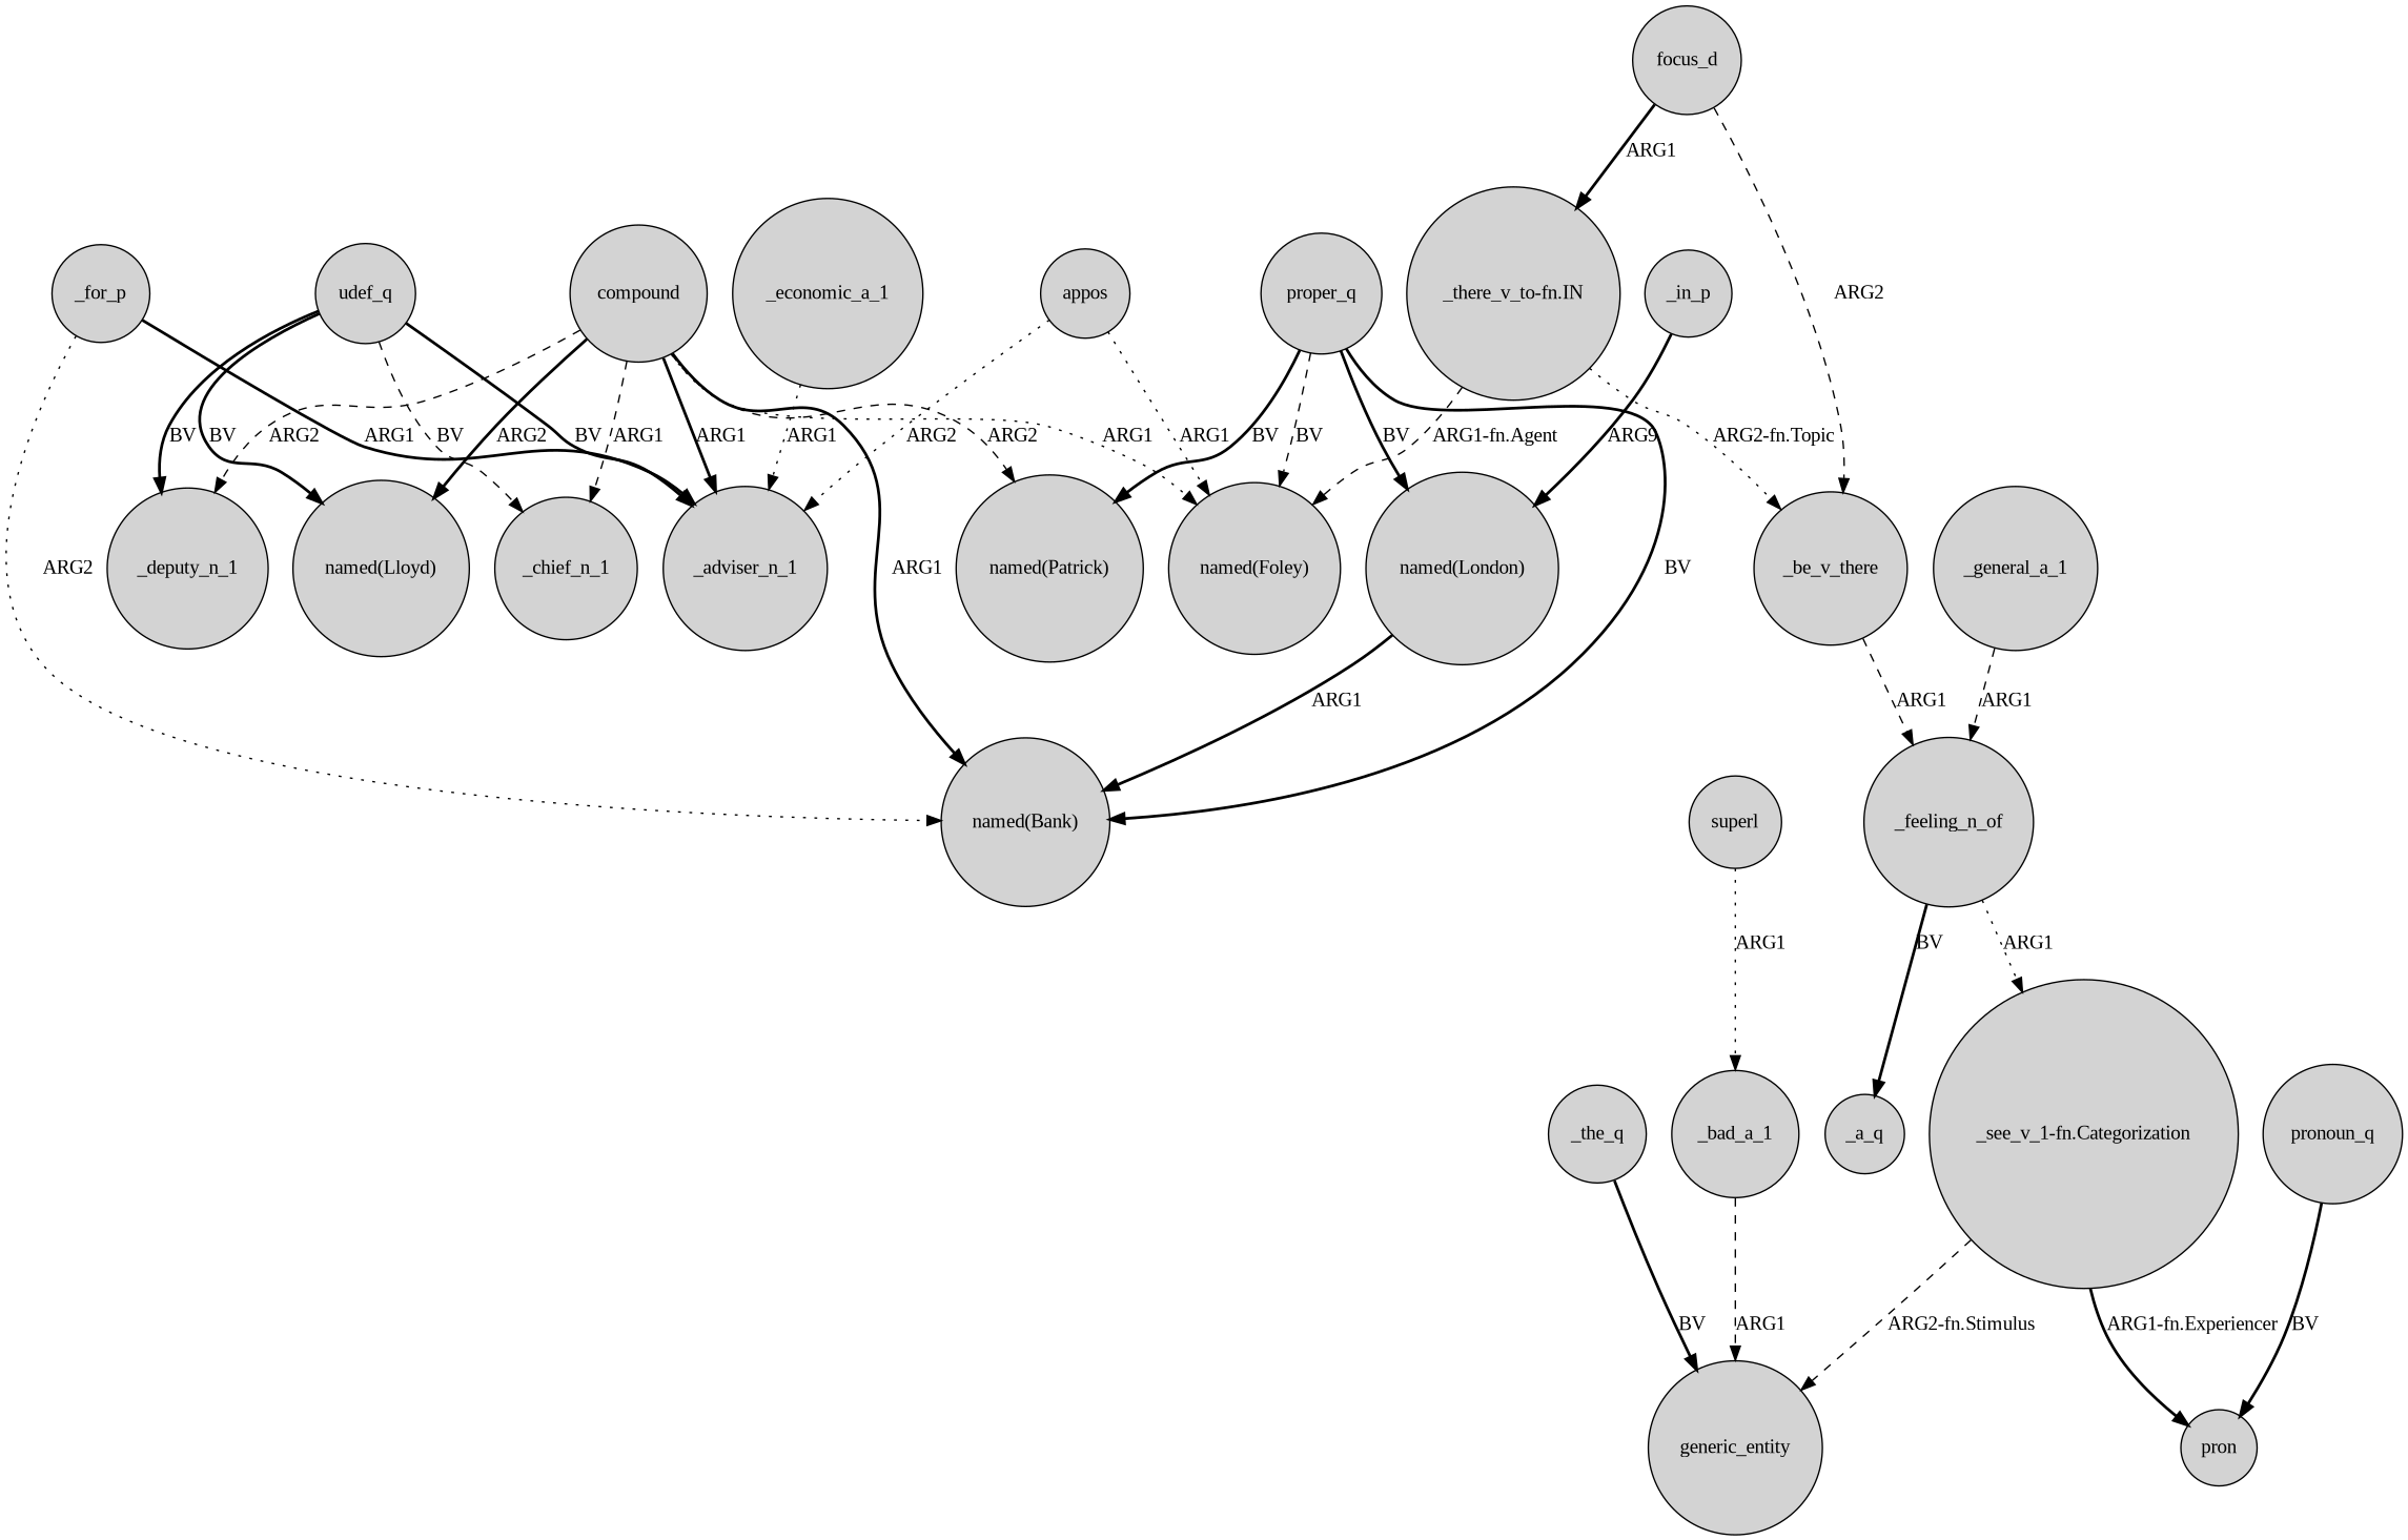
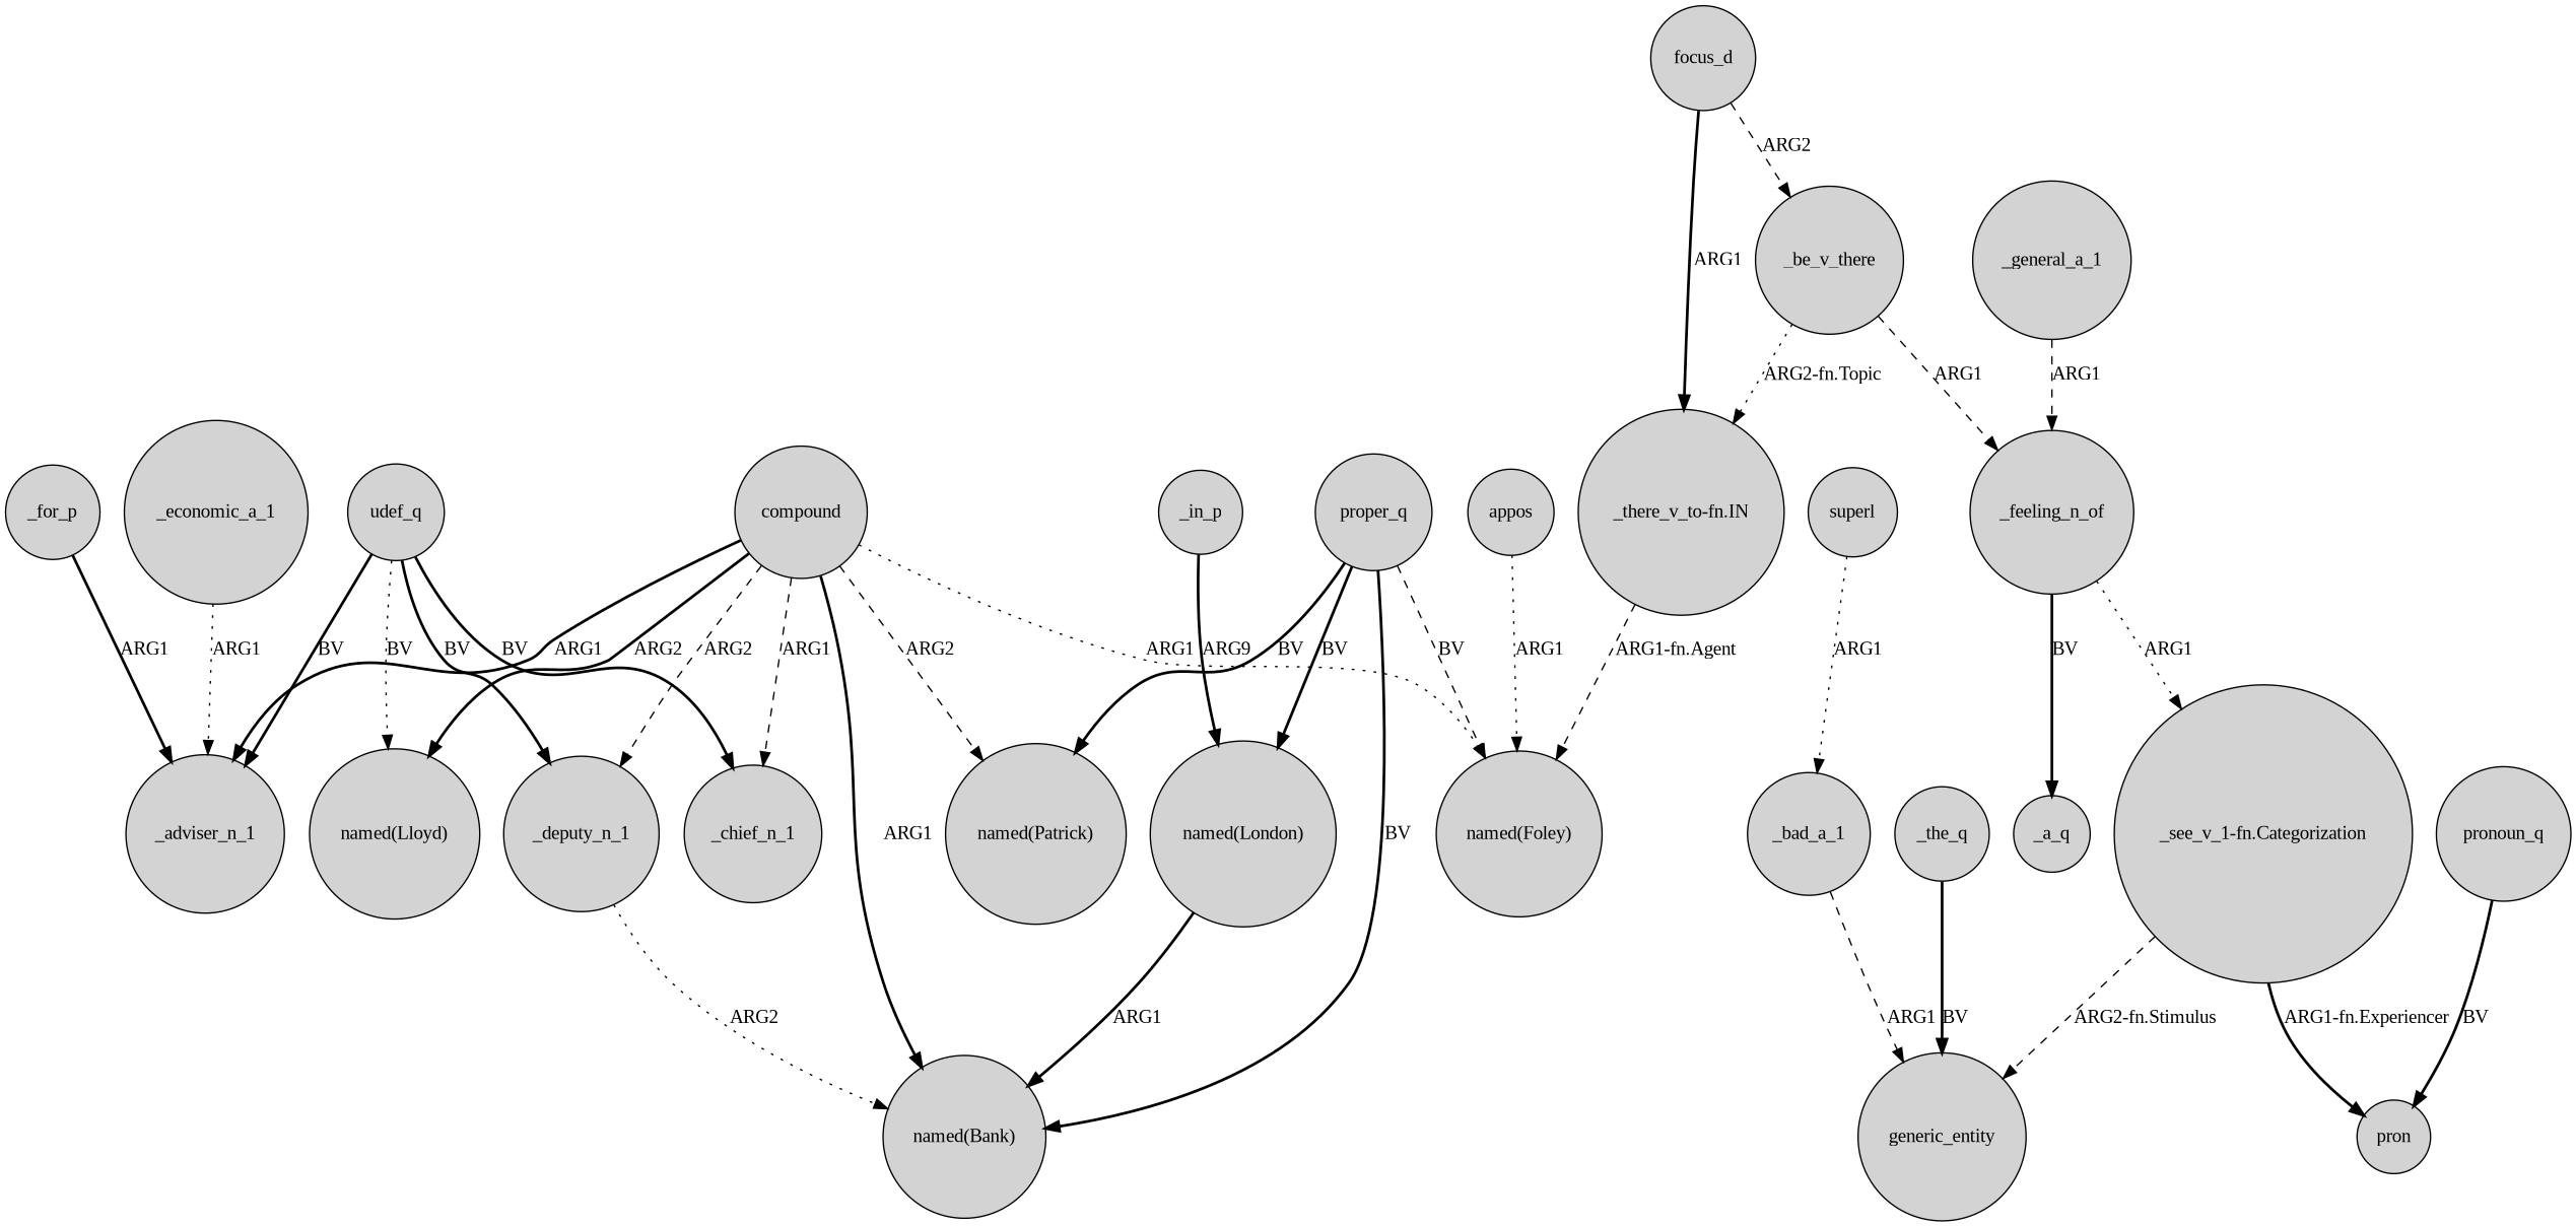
  digraph {
    fontname="Liberation Serif"
    node [fontname="Liberation Serif" shape=circle style=filled]
    edge [fontname="Liberation Serif" style=bold]
    n1 [label="_there_v_to-fn.IN"]
    "named(Foley)"
    _be_v_there
    _feeling_n_of
    _the_q
    generic_entity
    _bad_a_1
    compound
    "named(Lloyd)"
    _chief_n_1
    _deputy_n_1
    _adviser_n_1
    "named(Bank)"
    "named(Patrick)"
    udef_q
    _in_p
    "named(London)"
    _general_a_1
    "_see_v_1-fn.Categorization"
    _a_q
    pron
    _for_p
    appos
    proper_q
    superl
    pronoun_q
    _economic_a_1
    focus_d
    n1 -> "named(Foley)" [label="ARG1-fn.Agent" style=dashed]
-   n1 -> _be_v_there [label="ARG2-fn.Topic" style=dotted]
+   _be_v_there -> n1 [label="ARG2-fn.Topic" style=dotted]
    _be_v_there -> _feeling_n_of [label=ARG1 style=dashed]
    _feeling_n_of -> "_see_v_1-fn.Categorization" [label=ARG1 style=dotted]
    _feeling_n_of -> _a_q [label=BV]
    _the_q -> generic_entity [label=BV]
    _bad_a_1 -> generic_entity [label=ARG1 style=dashed]
    compound -> "named(Foley)" [label=ARG1 style=dotted]
    compound -> "named(Lloyd)" [label=ARG2]
    compound -> _chief_n_1 [label=ARG1 style=dashed]
    compound -> _deputy_n_1 [label=ARG2 style=dashed]
    compound -> _adviser_n_1 [label=ARG1]
    compound -> "named(Bank)" [label=ARG1]
    compound -> "named(Patrick)" [label=ARG2 style=dashed]
-   udef_q -> "named(Lloyd)" [label=BV]
-   udef_q -> _chief_n_1 [label=BV style=dashed]
+   udef_q -> "named(Lloyd)" [label=BV style=dotted]
+   udef_q -> _chief_n_1 [label=BV]
    udef_q -> _deputy_n_1 [label=BV]
    udef_q -> _adviser_n_1 [label=BV]
    _in_p -> "named(London)" [label=ARG9]
    "named(London)" -> "named(Bank)" [label=ARG1]
    _general_a_1 -> _feeling_n_of [label=ARG1 style=dashed]
    "_see_v_1-fn.Categorization" -> generic_entity [label="ARG2-fn.Stimulus" style=dashed]
    "_see_v_1-fn.Categorization" -> pron [label="ARG1-fn.Experiencer"]
    _for_p -> _adviser_n_1 [label=ARG1]
-   _for_p -> "named(Bank)" [label=ARG2 style=dotted]
+   _deputy_n_1 -> "named(Bank)" [label=ARG2 style=dotted]
    appos -> "named(Foley)" [label=ARG1 style=dotted]
-   appos -> _adviser_n_1 [label=ARG2 style=dotted]
    proper_q -> "named(Foley)" [label=BV style=dashed]
    proper_q -> "named(Bank)" [label=BV]
    proper_q -> "named(Patrick)" [label=BV]
    proper_q -> "named(London)" [label=BV]
    superl -> _bad_a_1 [label=ARG1 style=dotted]
    pronoun_q -> pron [label=BV]
    _economic_a_1 -> _adviser_n_1 [label=ARG1 style=dotted]
    focus_d -> n1 [label=ARG1]
    focus_d -> _be_v_there [label=ARG2 style=dashed]
  }
